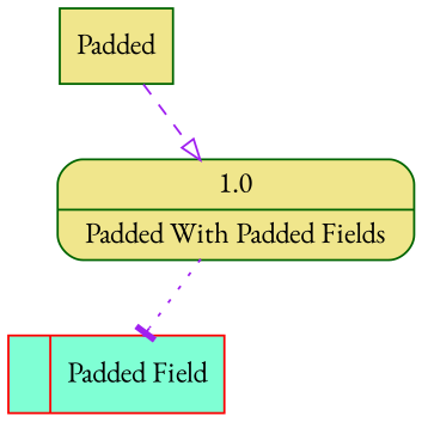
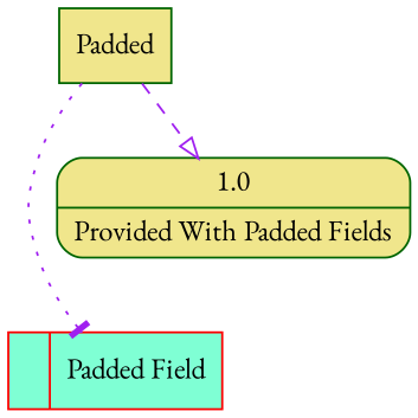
  digraph {
    fontname="EB Garamond"
    node [color=darkgreen fillcolor=khaki fontname="EB Garamond" style=filled]
    edge [color=purple fontname="EB Garamond"]
    n1 [color=red fillcolor=aquamarine label="<f0>  |<f1> Padded Field " shape=record]
    n2 [label=Padded shape=box]
-   n3 [label="{<f0> 1.0|<f1> Padded With Padded Fields }" shape=Mrecord]
+   n3 [label="{<f0> 1.0|<f1> Provided With Padded Fields }" shape=Mrecord]
    n2 -> n3 [arrowhead=onormal style=dashed]
-   n3 -> n1 [arrowhead=tee style=dotted]
+   n2 -> n1 [arrowhead=tee style=dotted]
  }
